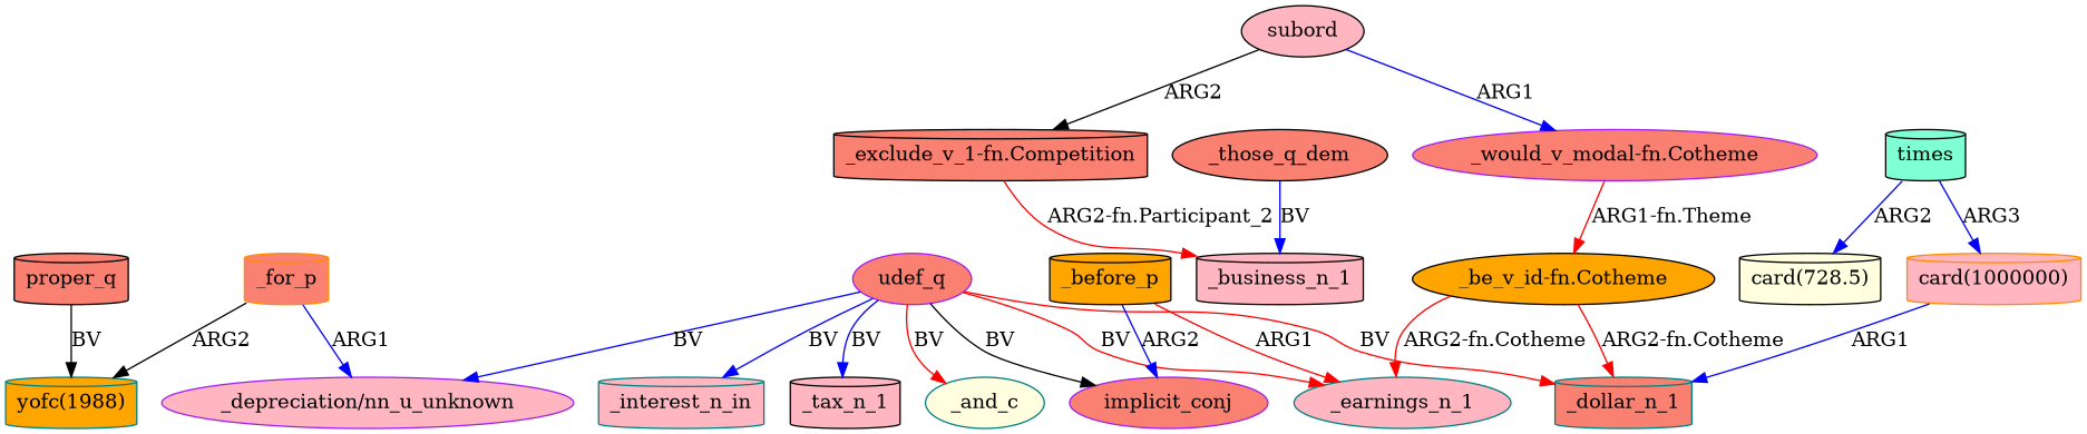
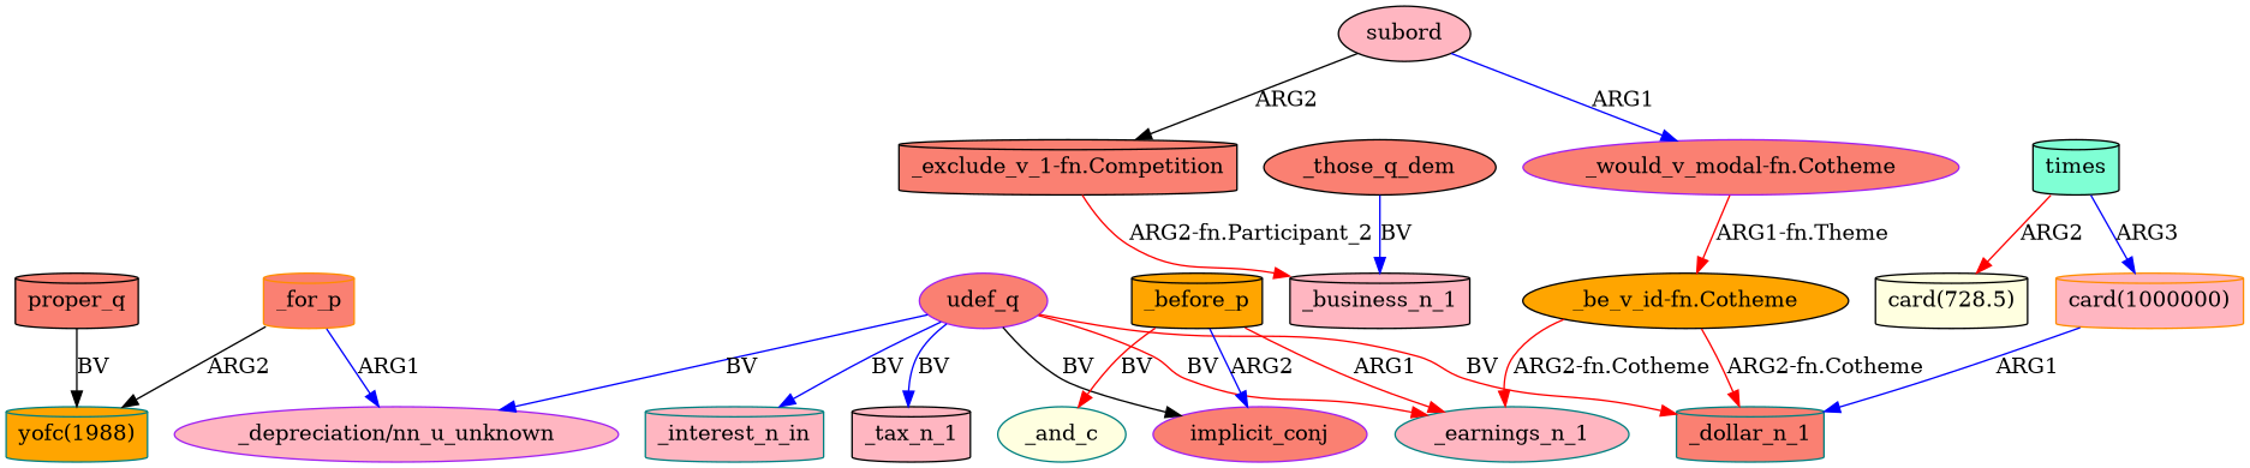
  digraph {
    node [color=black fillcolor=salmon shape=cylinder style=filled]
    edge [color=blue]
    _for_p [color=darkorange]
    "yofc(1988)" [color=teal fillcolor=orange]
    "_depreciation/nn_u_unknown" [color=purple fillcolor=lightpink shape=ellipse]
    "_be_v_id-fn.Cotheme" [fillcolor=orange shape=ellipse]
    _dollar_n_1 [color=teal]
    _earnings_n_1 [color=teal fillcolor=lightpink shape=ellipse]
    _business_n_1 [fillcolor=lightpink]
    "_exclude_v_1-fn.Competition"
    udef_q [color=purple shape=ellipse]
    _tax_n_1 [fillcolor=lightpink]
    _and_c [color=teal fillcolor=lightyellow shape=ellipse]
    implicit_conj [color=purple shape=ellipse]
    _interest_n_in [color=teal fillcolor=lightpink]
    times [fillcolor=aquamarine]
    "card(1000000)" [color=darkorange fillcolor=lightpink]
    "card(728.5)" [fillcolor=lightyellow]
    subord [fillcolor=lightpink shape=ellipse]
    "_would_v_modal-fn.Cotheme" [color=purple shape=ellipse]
    _before_p [fillcolor=orange]
    proper_q
    _those_q_dem [shape=ellipse]
    _for_p -> "yofc(1988)" [color=black label=ARG2]
    _for_p -> "_depreciation/nn_u_unknown" [label=ARG1]
    "_be_v_id-fn.Cotheme" -> _dollar_n_1 [color=red label="ARG2-fn.Cotheme"]
    "_be_v_id-fn.Cotheme" -> _earnings_n_1 [color=red label="ARG2-fn.Cotheme"]
    "_exclude_v_1-fn.Competition" -> _business_n_1 [color=red label="ARG2-fn.Participant_2"]
    udef_q -> "_depreciation/nn_u_unknown" [label=BV]
    udef_q -> _dollar_n_1 [color=red label=BV]
    udef_q -> _earnings_n_1 [color=red label=BV]
    udef_q -> _tax_n_1 [label=BV]
-   udef_q -> _and_c [color=red label=BV]
+   _before_p -> _and_c [color=red label=BV]
    udef_q -> implicit_conj [color=black label=BV]
    udef_q -> _interest_n_in [label=BV]
    times -> "card(1000000)" [label=ARG3]
-   times -> "card(728.5)" [label=ARG2]
+   times -> "card(728.5)" [color=red label=ARG2]
    "card(1000000)" -> _dollar_n_1 [label=ARG1]
    subord -> "_exclude_v_1-fn.Competition" [color=black label=ARG2]
    subord -> "_would_v_modal-fn.Cotheme" [label=ARG1]
    "_would_v_modal-fn.Cotheme" -> "_be_v_id-fn.Cotheme" [color=red label="ARG1-fn.Theme"]
    _before_p -> _earnings_n_1 [color=red label=ARG1]
    _before_p -> implicit_conj [label=ARG2]
    proper_q -> "yofc(1988)" [color=black label=BV]
    _those_q_dem -> _business_n_1 [label=BV]
  }
